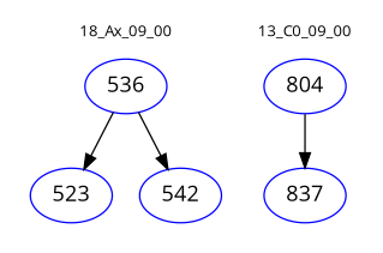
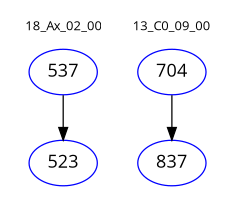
  digraph {
    fontname="Open Sans"
    node [color=blue fontname="Open Sans"]
    edge [color=black fontname="Open Sans"]
-   n1 [label=536]
+   n1 [label=537]
    n2 [label=523]
-   n3 [label=542]
-   n4 [label=804]
+   n4 [label=704]
    n5 [label=837]
    subgraph cluster_1 {
      color=white
      fontsize=10
-     label="18_Ax_09_00"
+     label="18_Ax_02_00"
      n1
      n2
-     n3
    }
    subgraph cluster_2 {
      color=white
      fontsize=10
      label="13_C0_09_00"
      n4
      n5
    }
    n1 -> n2
-   n1 -> n3
    n4 -> n5
  }
